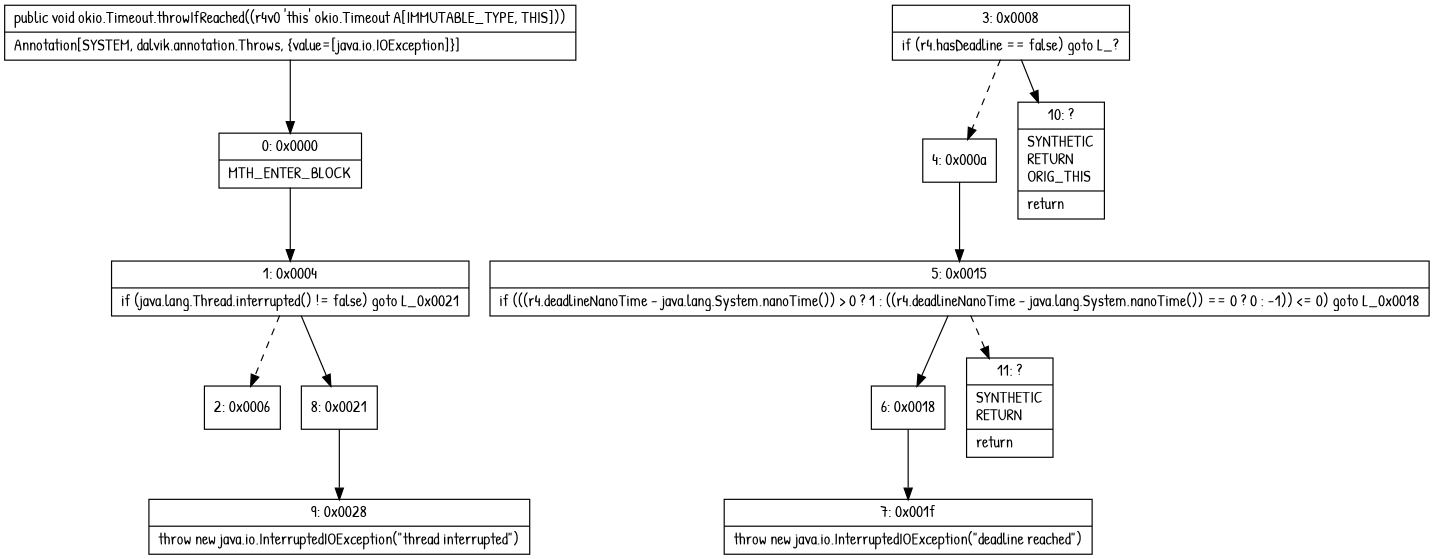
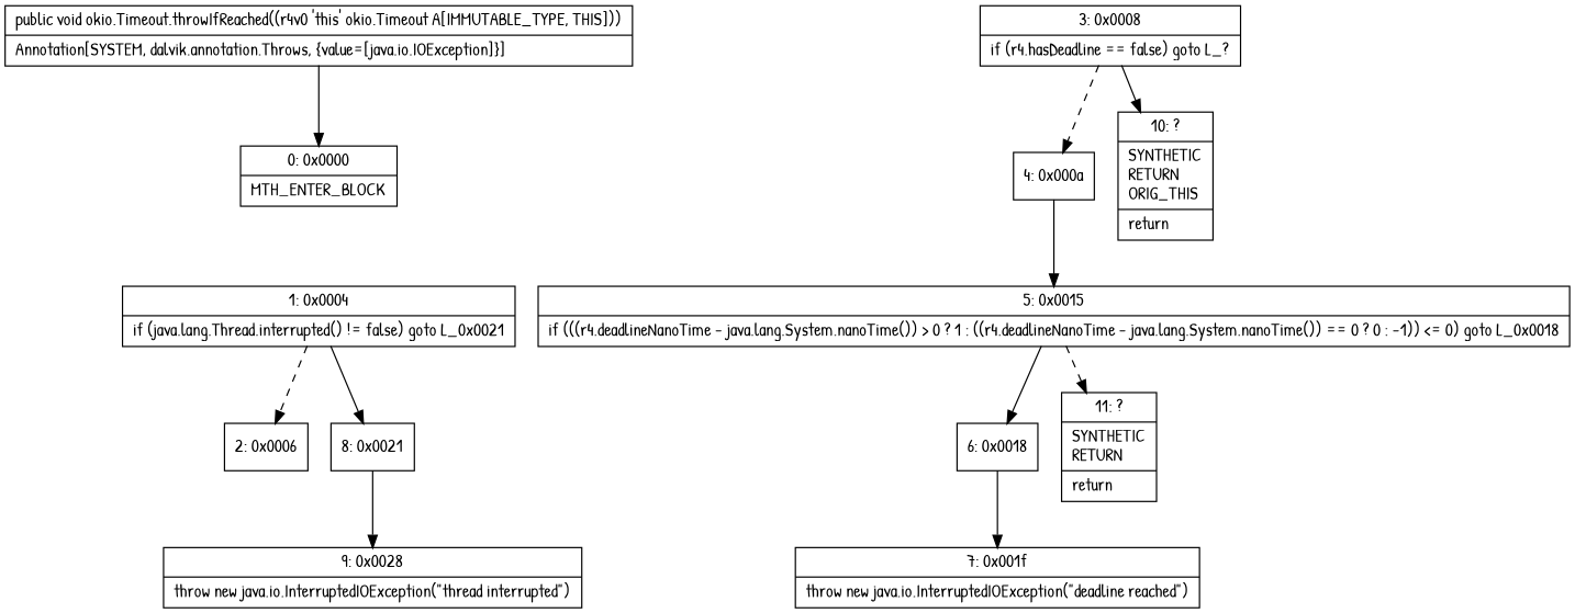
  digraph {
    fontname="Patrick Hand"
    node [fontname="Patrick Hand" shape=record]
    edge [fontname="Patrick Hand"]
    n1 [label="{0\:\ 0x0000|MTH_ENTER_BLOCK\l}"]
    n2 [label="{1\:\ 0x0004|if (java.lang.Thread.interrupted() != false) goto L_0x0021\l}"]
    n3 [label="{2\:\ 0x0006}"]
    n4 [label="{8\:\ 0x0021}"]
    n5 [label="{9\:\ 0x0028|throw new java.io.InterruptedIOException(\"thread interrupted\")\l}"]
    n6 [label="{3\:\ 0x0008|if (r4.hasDeadline == false) goto L_?\l}"]
    n7 [label="{4\:\ 0x000a}"]
    n8 [label="{10\:\ ?|SYNTHETIC\lRETURN\lORIG_THIS\l|return\l}"]
    n9 [label="{5\:\ 0x0015|if (((r4.deadlineNanoTime \- java.lang.System.nanoTime()) \> 0 ? 1 : ((r4.deadlineNanoTime \- java.lang.System.nanoTime()) == 0 ? 0 : \-1)) \<= 0) goto L_0x0018\l}"]
    n10 [label="{6\:\ 0x0018}"]
    n11 [label="{11\:\ ?|SYNTHETIC\lRETURN\l|return\l}"]
    n12 [label="{7\:\ 0x001f|throw new java.io.InterruptedIOException(\"deadline reached\")\l}"]
    n13 [label="{public void okio.Timeout.throwIfReached((r4v0 'this' okio.Timeout A[IMMUTABLE_TYPE, THIS]))  | Annotation[SYSTEM, dalvik.annotation.Throws, \{value=[java.io.IOException]\}]\l}"]
-   n1 -> n2
    n2 -> n3 [style=dashed]
    n2 -> n4
    n4 -> n5
    n6 -> n7 [style=dashed]
    n6 -> n8
    n7 -> n9
    n9 -> n10
    n9 -> n11 [style=dashed]
    n10 -> n12
    n13 -> n1
  }
